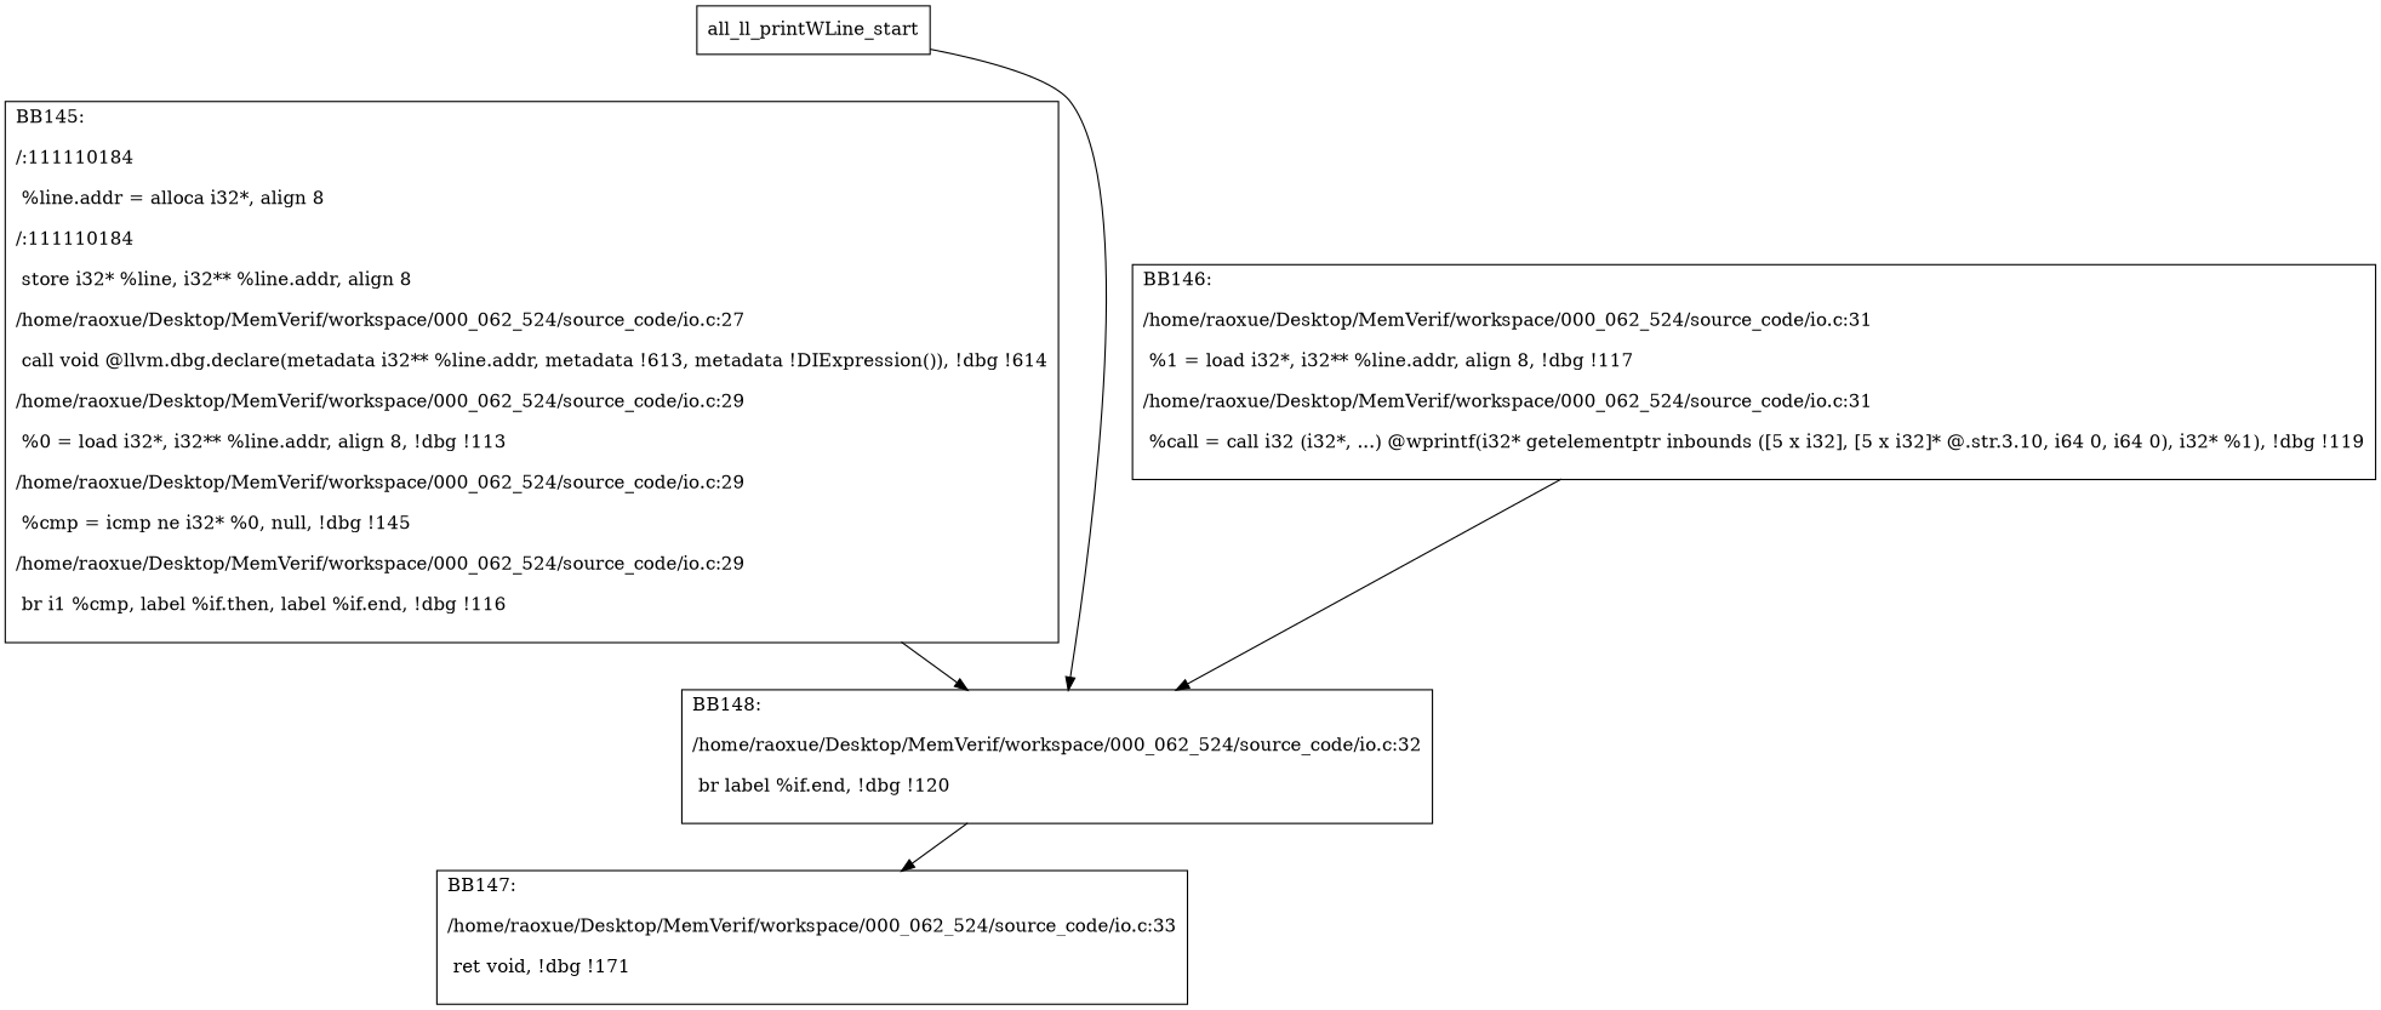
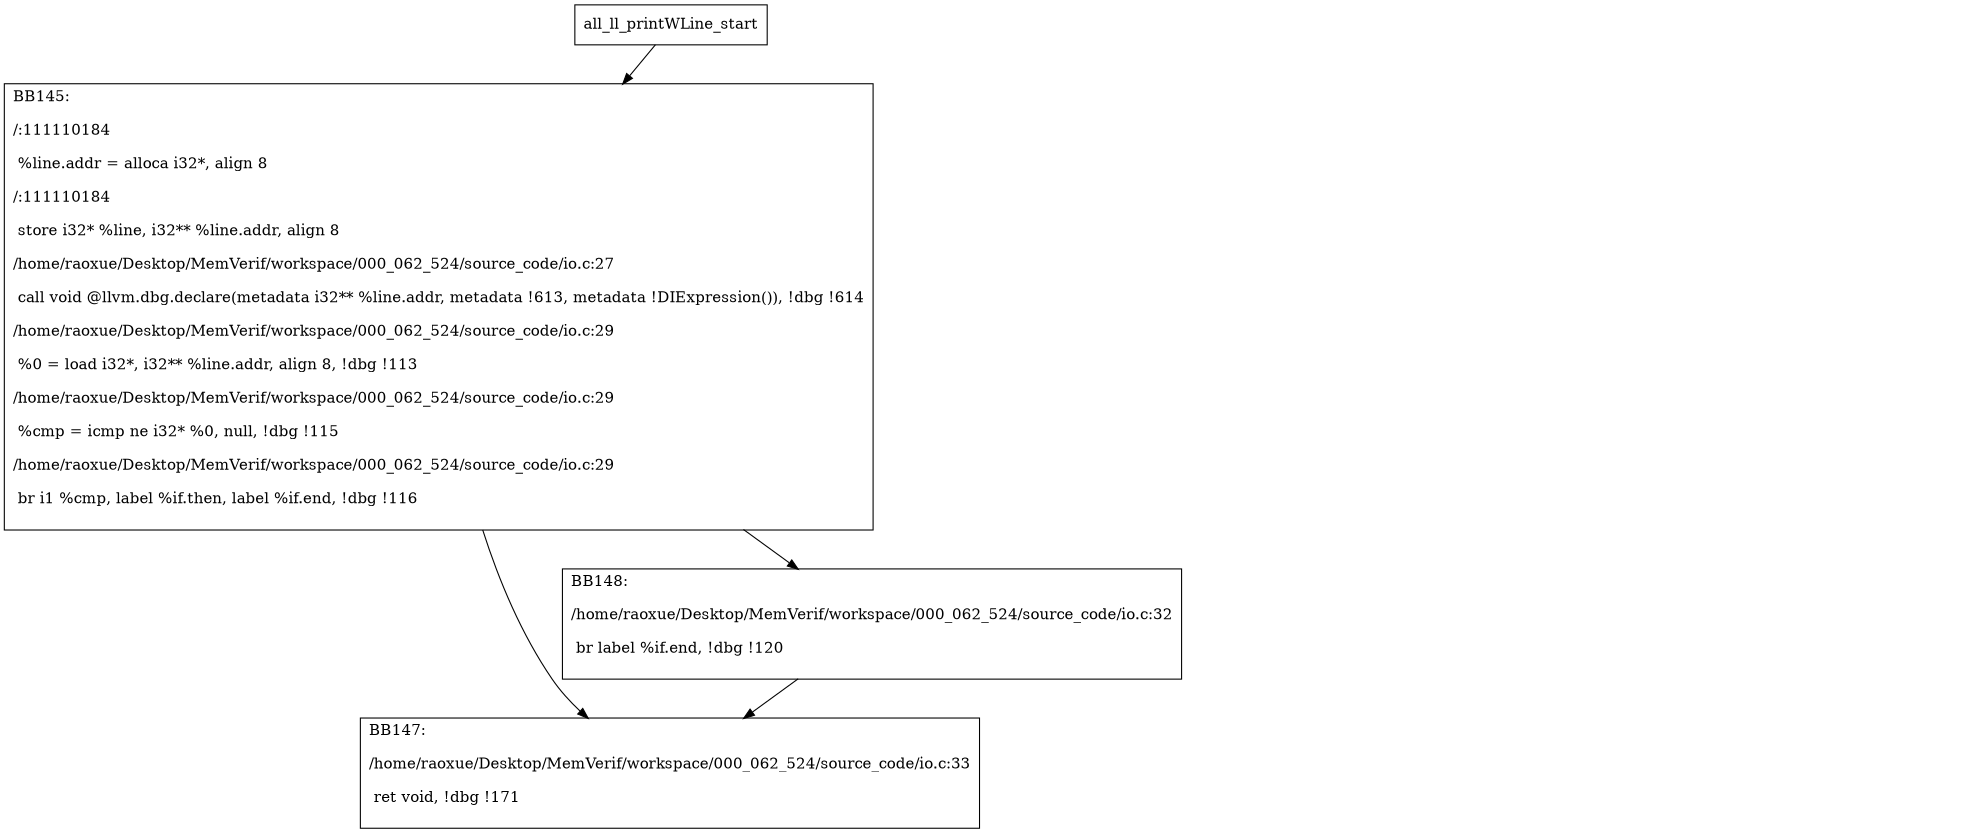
  digraph {
    node [shape=record]
    n1 [label="{all_ll_printWLine_start}"]
-   n2 [label="{BB145:\l\l/:111110184\l\n  %line.addr = alloca i32*, align 8\l\n/:111110184\l\n  store i32* %line, i32** %line.addr, align 8\l\n/home/raoxue/Desktop/MemVerif/workspace/000_062_524/source_code/io.c:27\l\n  call void @llvm.dbg.declare(metadata i32** %line.addr, metadata !613, metadata !DIExpression()), !dbg !614\l\n/home/raoxue/Desktop/MemVerif/workspace/000_062_524/source_code/io.c:29\l\n  %0 = load i32*, i32** %line.addr, align 8, !dbg !113\l\n/home/raoxue/Desktop/MemVerif/workspace/000_062_524/source_code/io.c:29\l\n  %cmp = icmp ne i32* %0, null, !dbg !145\l\n/home/raoxue/Desktop/MemVerif/workspace/000_062_524/source_code/io.c:29\l\n  br i1 %cmp, label %if.then, label %if.end, !dbg !116\l\n}"]
+   n2 [label="{BB145:\l\l/:111110184\l\n  %line.addr = alloca i32*, align 8\l\n/:111110184\l\n  store i32* %line, i32** %line.addr, align 8\l\n/home/raoxue/Desktop/MemVerif/workspace/000_062_524/source_code/io.c:27\l\n  call void @llvm.dbg.declare(metadata i32** %line.addr, metadata !613, metadata !DIExpression()), !dbg !614\l\n/home/raoxue/Desktop/MemVerif/workspace/000_062_524/source_code/io.c:29\l\n  %0 = load i32*, i32** %line.addr, align 8, !dbg !113\l\n/home/raoxue/Desktop/MemVerif/workspace/000_062_524/source_code/io.c:29\l\n  %cmp = icmp ne i32* %0, null, !dbg !115\l\n/home/raoxue/Desktop/MemVerif/workspace/000_062_524/source_code/io.c:29\l\n  br i1 %cmp, label %if.then, label %if.end, !dbg !116\l\n}"]
    n3 [label="{BB147:\l\l/home/raoxue/Desktop/MemVerif/workspace/000_062_524/source_code/io.c:33\l\n  ret void, !dbg !171\l\n}"]
    n4 [label="{BB148:\l\l/home/raoxue/Desktop/MemVerif/workspace/000_062_524/source_code/io.c:32\l\n  br label %if.end, !dbg !120\l\n}"]
-   n5 [label="{BB146:\l\l/home/raoxue/Desktop/MemVerif/workspace/000_062_524/source_code/io.c:31\l\n  %1 = load i32*, i32** %line.addr, align 8, !dbg !117\l\n/home/raoxue/Desktop/MemVerif/workspace/000_062_524/source_code/io.c:31\l\n  %call = call i32 (i32*, ...) @wprintf(i32* getelementptr inbounds ([5 x i32], [5 x i32]* @.str.3.10, i64 0, i64 0), i32* %1), !dbg !119\l\n}"]
-   n1 -> n4
+   n1 -> n2
+   n2 -> n3
    n2 -> n4
    n4 -> n3
-   n5 -> n4
  }
